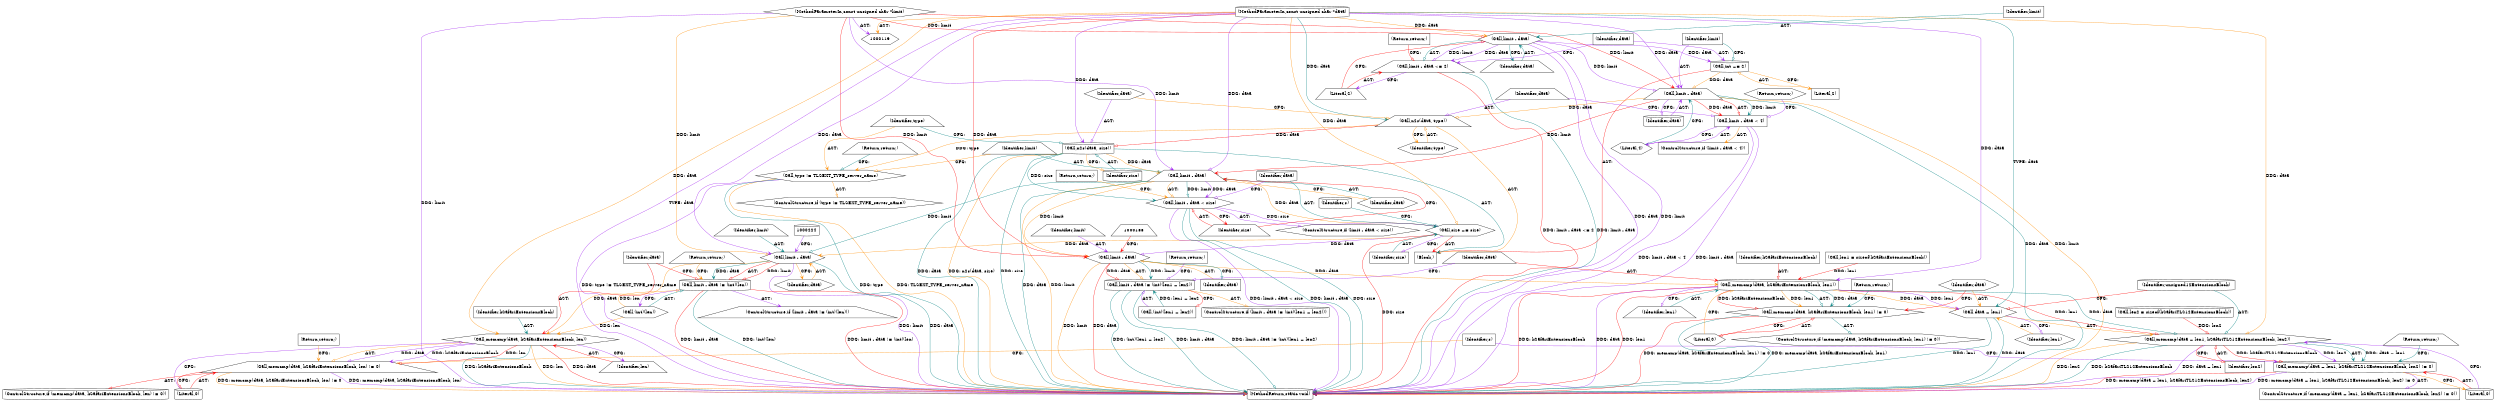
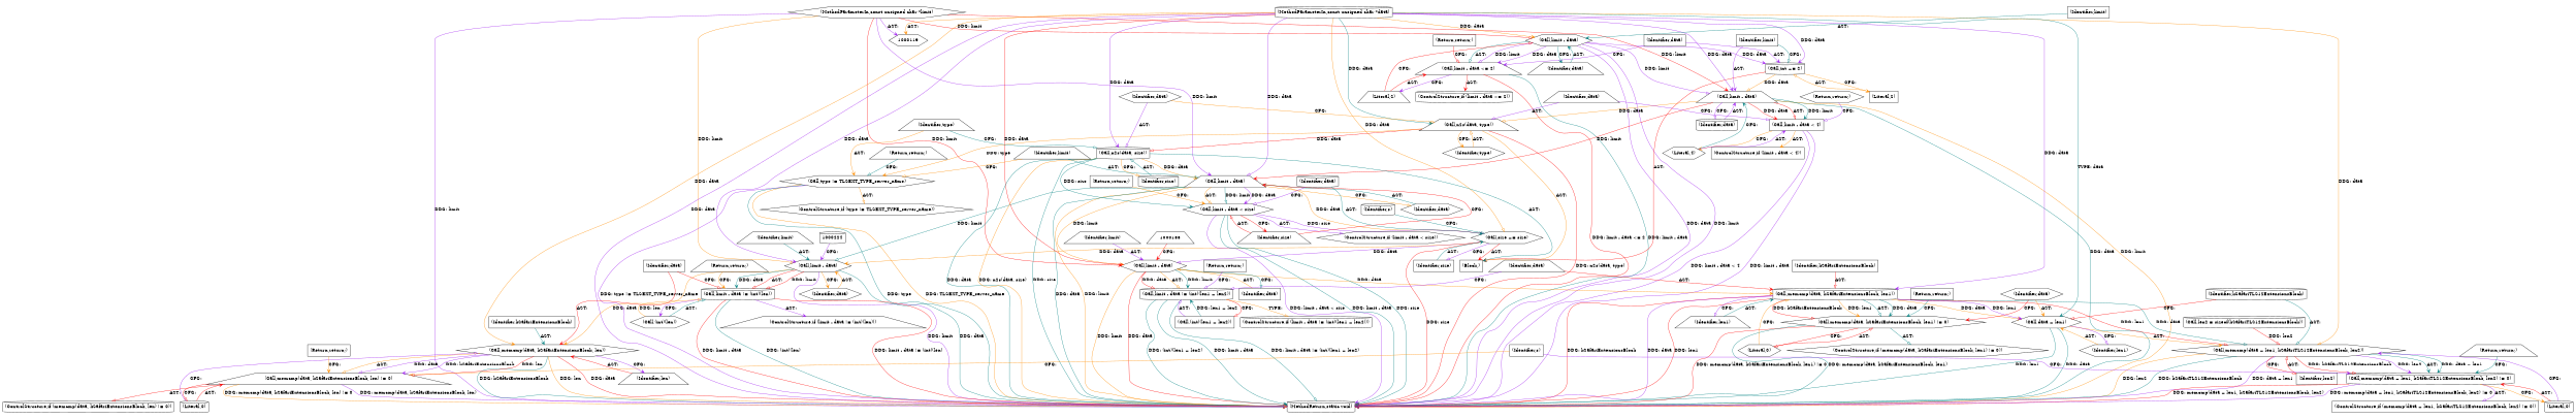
  digraph {
    node [shape=hexagon]
    edge [arrowhead=vee color=purple]
    n1 [label="(Call,limit - data)"]
    n2 [label="(Call,limit - data <= 2)" shape=trapezium]
    n3 [label="(Call,int += 2)" shape=cylinder]
    n4 [label="(Call,limit - data)" shape=trapezium]
    n5 [label="(Identifier,data)" shape=trapezium]
    n6 [label="(MethodReturn,static void)" shape=cylinder]
    n7 [label="(Literal,2)" shape=trapezium]
+   n8 [label="(ControlStructure,if (limit - data <= 2))" shape=cylinder]
    n9 [label="(Literal,2)" shape=box]
    n10 [label="(Block,)" shape=box]
    n11 [label="(Call,limit - data)" shape=trapezium]
    n12 [label="(Call,n2s(data, type))" shape=trapezium]
    n13 [label="(Call,limit - data < 4)" shape=box]
    n14 [label="(Identifier,data)" shape=cylinder]
    n15 [label="(MethodParameterIn,const unsigned char *limit)"]
    n16 [label="(Call,limit - data)"]
    n17 [label="(Call,limit - data)"]
    1000119
    n19 [label="(Call,size += size)"]
    n20 [label="(Call,limit - data < size)"]
    n21 [label="(Identifier,data)"]
    n22 [label="(Call,memcmp(data, kSafariExtensionsBlock, len1))" shape=cylinder]
    n23 [label="(Call,limit - data != (int)(len1 + len2))" shape=cylinder]
    n24 [label="(Identifier,data)" shape=box]
    n25 [label="(Call,memcmp(data, kSafariExtensionsBlock, len))"]
    n26 [label="(Call,limit - data != (int)(len))" shape=cylinder]
    n27 [label="(Identifier,data)"]
    n28 [label="(MethodParameterIn,const unsigned char *data)" shape=cylinder]
    n29 [label="(Call,n2s(data, size))" shape=cylinder]
    n30 [label="(Call,memcmp(data + len1, kSafariTLS12ExtensionsBlock, len2))"]
    n31 [label="(Call,data + len1)"]
    n32 [label="(Call,type != TLSEXT_TYPE_server_name)"]
    n33 [label="(Identifier,type)"]
    n34 [label="(Identifier,size)" shape=cylinder]
    n35 [label="(Identifier,size)" shape=box]
    n36 [label="(Call,memcmp(data, kSafariExtensionsBlock, len1) != 0)"]
    n37 [label="(Identifier,len1)" shape=trapezium]
    n38 [label="(Call,memcmp(data + len1, kSafariTLS12ExtensionsBlock, len2) != 0)" shape=cylinder]
    n39 [label="(Identifier,len2)" shape=box]
    n40 [label="(Identifier,len1)"]
    n41 [label="(Call,memcmp(data, kSafariExtensionsBlock, len) != 0)" shape=trapezium]
    n42 [label="(Identifier,len)" shape=trapezium]
    n43 [label="(Literal,4)"]
    n44 [label="(ControlStructure,if (limit - data < 4))" shape=box]
    n45 [label="(ControlStructure,if (type != TLSEXT_TYPE_server_name))"]
    n46 [label="(Identifier,size)" shape=trapezium]
    n47 [label="(ControlStructure,if (limit - data < size))"]
    n48 [label="(Call,(int)(len1 + len2))" shape=box]
    n49 [label="(ControlStructure,if (limit - data != (int)(len1 + len2)))" shape=cylinder]
    n50 [label="(Literal,0)"]
    n51 [label="(ControlStructure,if (memcmp(data, kSafariExtensionsBlock, len1) != 0))"]
    n52 [label="(ControlStructure,if (memcmp(data + len1, kSafariTLS12ExtensionsBlock, len2) != 0))" shape=box]
    n53 [label="(Literal,0)" shape=cylinder]
    n54 [label="(Call,(int)(len))"]
    n55 [label="(ControlStructure,if (limit - data != (int)(len)))" shape=trapezium]
    n56 [label="(ControlStructure,if (memcmp(data, kSafariExtensionsBlock, len) != 0))" shape=cylinder]
    n57 [label="(Literal,0)" shape=cylinder]
    n58 [label="(Return,return;)" shape=box]
    n59 [label="(Identifier,data)"]
    n60 [label="(Identifier,kSafariExtensionsBlock)" shape=box]
    n61 [label="(Return,return;)" shape=box]
    n62 [label="(Identifier,data)" shape=box]
    n63 [label="(Identifier,limit)" shape=box]
    n64 [label="(Return,return;)" shape=box]
    n65 [label="(Identifier,limit)" shape=trapezium]
    n66 [label="(Return,return;)" shape=box]
    n67 [label="(Identifier,data)" shape=cylinder]
    n68 [label="(Identifier,data)"]
    n69 [label="(Identifier,s)" shape=box]
    n70 [label="(Return,return;)"]
    n71 [label="(Call,len2 = sizeof(kSafariTLS12ExtensionsBlock))" shape=cylinder]
    n72 [label="(Identifier,s)" shape=cylinder]
    n73 [label="(Return,return;)" shape=trapezium]
    n74 [label="(Return,return;)" shape=trapezium]
    n75 [label="(Identifier,type)" shape=trapezium]
    n76 [label="(Identifier,kSafariExtensionsBlock)" shape=box]
    n77 [label="(Return,return;)" shape=box]
    n78 [label="(Identifier,data)" shape=box]
    n79 [label="(Return,return;)" shape=trapezium]
    n80 [label="(Identifier,limit)" shape=trapezium]
-   n81 [label="(Identifier,unsigned12ExtensionsBlock)" shape=cylinder]
+   n81 [label="(Identifier,kSafariTLS12ExtensionsBlock)" shape=cylinder]
    n82 [label="(Identifier,limit)" shape=trapezium]
    n83 [label="(Identifier,data)" shape=trapezium]
    n84 [label="(Identifier,limit)" shape=box]
-   n85 [label="(Call,len1 = sizeof(kSafariExtensionsBlock))" shape=box]
    n86 [label="(Identifier,data)" shape=trapezium]
    1000188 [shape=trapezium]
    1000224 [shape=cylinder]
    n1 -> n2 [arrowhead=onormal color=teal label="AST: "]
    n1 -> n2 [arrowhead=onormal label="DDG: limit"]
    n1 -> n2 [label="DDG: data"]
    n1 -> n3 [label="DDG: data"]
    n1 -> n4 [arrowhead=onormal label="DDG: limit"]
    n1 -> n5 [color=teal label="CFG: "]
    n1 -> n6 [arrowhead=onormal label="DDG: data"]
    n1 -> n6 [arrowhead=onormal label="DDG: limit"]
    n2 -> n6 [color=teal label="DDG: limit - data"]
    n2 -> n6 [color=red label="DDG: limit - data <= 2"]
    n2 -> n7 [label="CFG: "]
+   n2 -> n8 [color=red label="AST: "]
    n3 -> n4 [arrowhead=onormal color=darkorange label="DDG: data"]
    n3 -> n9 [color=darkorange label="CFG: "]
    n3 -> n10 [color=red label="AST: "]
    n4 -> n6 [arrowhead=onormal color=teal label="DDG: data"]
    n4 -> n6 [color=darkorange label="DDG: limit"]
    n4 -> n11 [color=red label="DDG: limit"]
    n4 -> n12 [arrowhead=onormal color=darkorange label="DDG: data"]
    n4 -> n13 [arrowhead=onormal color=red label="AST: "]
    n4 -> n13 [color=teal label="DDG: limit"]
    n4 -> n13 [color=red label="DDG: data"]
    n4 -> n14 [arrowhead=onormal label="CFG: "]
    n5 -> n1 [color=teal label="AST: "]
    n7 -> n1 [arrowhead=onormal color=red label="CFG: "]
    n7 -> n2 [color=red label="AST: "]
    n9 -> n3 [arrowhead=onormal color=darkorange label="AST: "]
    n11 -> n6 [arrowhead=onormal color=darkorange label="DDG: limit"]
    n11 -> n6 [arrowhead=onormal color=teal label="DDG: data"]
    n11 -> n16 [color=darkorange label="DDG: limit"]
    n11 -> n17 [arrowhead=onormal color=teal label="DDG: limit"]
    n11 -> n19 [arrowhead=onormal color=darkorange label="DDG: data"]
    n11 -> n20 [arrowhead=onormal color=darkorange label="AST: "]
    n11 -> n20 [arrowhead=onormal color=teal label="DDG: limit"]
    n11 -> n20 [label="DDG: data"]
    n11 -> n21 [arrowhead=onormal color=darkorange label="CFG: "]
+   n12 -> n6 [color=red label="DDG: n2s(data, type)"]
    n12 -> n10 [arrowhead=onormal color=darkorange label="AST: "]
    n12 -> n29 [arrowhead=onormal color=red label="DDG: data"]
    n12 -> n32 [color=darkorange label="DDG: type"]
    n12 -> n33 [color=darkorange label="CFG: "]
    n13 -> n6 [label="DDG: limit - data < 4"]
    n13 -> n6 [label="DDG: limit - data"]
-   n13 -> n43 [label="CFG: "]
+   n13 -> n43 [color=darkorange label="CFG: "]
    n13 -> n44 [color=darkorange label="AST: "]
    n14 -> n4 [label="AST: "]
    n15 -> n1 [arrowhead=onormal color=red label="DDG: limit"]
    n15 -> n4 [color=red label="DDG: limit"]
    n15 -> n6 [label="DDG: limit"]
    n15 -> n11 [label="DDG: limit"]
    n15 -> n16 [color=red label="DDG: limit"]
    n15 -> n17 [arrowhead=onormal color=darkorange label="DDG: limit"]
    n15 -> 1000119 [label="AST: "]
    n16 -> n6 [color=darkorange label="DDG: limit"]
    n16 -> n6 [color=red label="DDG: data"]
    n16 -> n22 [color=darkorange label="DDG: data"]
    n16 -> n23 [arrowhead=onormal color=darkorange label="AST: "]
    n16 -> n23 [color=teal label="DDG: limit"]
    n16 -> n23 [arrowhead=onormal color=red label="DDG: data"]
    n16 -> n24 [arrowhead=onormal color=teal label="CFG: "]
    n17 -> n6 [arrowhead=onormal label="DDG: limit"]
    n17 -> n6 [color=teal label="DDG: data"]
    n17 -> n25 [color=darkorange label="DDG: data"]
    n17 -> n26 [arrowhead=onormal color=red label="AST: "]
    n17 -> n26 [arrowhead=onormal color=red label="DDG: limit"]
    n17 -> n26 [color=teal label="DDG: data"]
    n17 -> n27 [color=darkorange label="CFG: "]
    n19 -> n6 [arrowhead=onormal color=red label="DDG: size"]
    n19 -> n10 [color=red label="AST: "]
    n19 -> n16 [arrowhead=onormal label="DDG: data"]
    n19 -> n17 [color=darkorange label="DDG: data"]
    n19 -> n35 [arrowhead=onormal label="CFG: "]
    n20 -> n6 [label="DDG: limit - data < size"]
    n20 -> n6 [arrowhead=onormal color=teal label="DDG: limit - data"]
    n20 -> n6 [arrowhead=onormal color=teal label="DDG: size"]
    n20 -> n19 [arrowhead=onormal label="DDG: size"]
    n20 -> n46 [color=red label="CFG: "]
    n20 -> n47 [arrowhead=onormal label="AST: "]
    n21 -> n11 [arrowhead=onormal color=teal label="AST: "]
    n22 -> n6 [color=red label="DDG: kSafariExtensionsBlock"]
    n22 -> n6 [label="DDG: data"]
    n22 -> n6 [color=red label="DDG: len1"]
    n22 -> n30 [arrowhead=onormal color=teal label="DDG: data"]
    n22 -> n30 [arrowhead=onormal color=red label="DDG: len1"]
    n22 -> n31 [color=darkorange label="DDG: data"]
    n22 -> n31 [label="DDG: len1"]
    n22 -> n36 [arrowhead=onormal color=teal label="AST: "]
    n22 -> n36 [color=teal label="DDG: data"]
    n22 -> n36 [arrowhead=onormal color=red label="DDG: kSafariExtensionsBlock"]
    n22 -> n36 [color=darkorange label="DDG: len1"]
    n22 -> n37 [arrowhead=onormal label="CFG: "]
    n23 -> n6 [color=teal label="DDG: (int)(len1 + len2)"]
    n23 -> n6 [color=teal label="DDG: limit - data"]
    n23 -> n6 [arrowhead=onormal color=teal label="DDG: limit - data != (int)(len1 + len2)"]
    n23 -> n48 [arrowhead=onormal color=red label="CFG: "]
-   n23 -> n49 [arrowhead=onormal color=darkorange label="AST: "]
+   n23 -> n49 [arrowhead=onormal color=darkorange label="TYPE: "]
    n24 -> n16 [arrowhead=onormal color=darkorange label="AST: "]
    n25 -> n6 [arrowhead=onormal color=teal label="DDG: kSafariExtensionsBlock"]
    n25 -> n6 [color=darkorange label="DDG: len"]
    n25 -> n6 [color=red label="DDG: data"]
    n25 -> n41 [arrowhead=onormal color=darkorange label="AST: "]
    n25 -> n41 [arrowhead=onormal label="DDG: data"]
    n25 -> n41 [label="DDG: kSafariExtensionsBlock"]
    n25 -> n41 [arrowhead=onormal color=red label="DDG: len"]
    n25 -> n42 [label="CFG: "]
    n26 -> n6 [arrowhead=onormal color=teal label="DDG: (int)(len)"]
    n26 -> n6 [color=red label="DDG: limit - data != (int)(len)"]
    n26 -> n6 [color=red label="DDG: limit - data"]
    n26 -> n54 [label="CFG: "]
    n26 -> n55 [label="AST: "]
    n27 -> n17 [color=darkorange label="AST: "]
    n28 -> n1 [color=darkorange label="DDG: data"]
+   n28 -> n3 [label="DDG: data"]
    n28 -> n4 [label="DDG: data"]
-   n28 -> n6 [label="TYPE: data"]
+   n28 -> n6 [label="DDG: data"]
    n28 -> n11 [arrowhead=onormal label="DDG: data"]
    n28 -> n12 [color=teal label="DDG: data"]
    n28 -> n16 [arrowhead=onormal color=red label="DDG: data"]
    n28 -> n17 [label="DDG: data"]
    n28 -> 1000119 [color=darkorange label="AST: "]
    n28 -> n19 [arrowhead=onormal color=darkorange label="DDG: data"]
    n28 -> n22 [label="DDG: data"]
    n28 -> n25 [color=darkorange label="DDG: data"]
    n28 -> n29 [label="DDG: data"]
    n28 -> n30 [arrowhead=onormal color=darkorange label="DDG: data"]
    n28 -> n31 [color=teal label="TYPE: data"]
    n29 -> n6 [arrowhead=onormal color=teal label="DDG: data"]
    n29 -> n6 [arrowhead=onormal color=darkorange label="DDG: n2s(data, size)"]
    n29 -> n6 [arrowhead=onormal color=teal label="DDG: size"]
    n29 -> n10 [color=teal label="AST: "]
    n29 -> n11 [color=darkorange label="DDG: data"]
    n29 -> n20 [color=teal label="DDG: size"]
    n29 -> n34 [arrowhead=onormal color=darkorange label="CFG: "]
    n30 -> n6 [arrowhead=onormal color=darkorange label="DDG: len2"]
    n30 -> n6 [color=teal label="DDG: kSafariTLS12ExtensionsBlock"]
    n30 -> n6 [label="DDG: data + len1"]
    n30 -> n38 [color=teal label="AST: "]
    n30 -> n38 [color=teal label="DDG: data + len1"]
    n30 -> n38 [arrowhead=onormal color=red label="DDG: kSafariTLS12ExtensionsBlock"]
    n30 -> n38 [label="DDG: len2"]
    n30 -> n39 [arrowhead=onormal color=red label="CFG: "]
    n31 -> n6 [color=teal label="DDG: data"]
    n31 -> n6 [color=teal label="DDG: len1"]
    n31 -> n30 [color=darkorange label="AST: "]
    n31 -> n40 [arrowhead=onormal label="CFG: "]
    n32 -> n6 [color=darkorange label="DDG: TLSEXT_TYPE_server_name"]
    n32 -> n6 [arrowhead=onormal label="DDG: type != TLSEXT_TYPE_server_name"]
    n32 -> n6 [color=teal label="DDG: type"]
    n32 -> n45 [arrowhead=onormal color=darkorange label="AST: "]
    n33 -> n12 [arrowhead=onormal color=darkorange label="AST: "]
    n34 -> n29 [arrowhead=onormal color=teal label="AST: "]
    n35 -> n19 [color=teal label="AST: "]
    n36 -> n6 [color=red label="DDG: memcmp(data, kSafariExtensionsBlock, len1) != 0"]
    n36 -> n6 [color=teal label="DDG: memcmp(data, kSafariExtensionsBlock, len1)"]
    n36 -> n50 [arrowhead=onormal color=red label="CFG: "]
    n36 -> n51 [arrowhead=onormal color=teal label="AST: "]
    n37 -> n22 [color=teal label="AST: "]
    n38 -> n6 [arrowhead=onormal color=red label="DDG: memcmp(data + len1, kSafariTLS12ExtensionsBlock, len2)"]
    n38 -> n6 [arrowhead=onormal label="DDG: memcmp(data + len1, kSafariTLS12ExtensionsBlock, len2) != 0"]
    n38 -> n52 [arrowhead=onormal label="AST: "]
    n38 -> n53 [color=darkorange label="CFG: "]
    n39 -> n30 [arrowhead=onormal color=red label="AST: "]
    n40 -> n31 [color=darkorange label="AST: "]
    n41 -> n6 [color=darkorange label="DDG: memcmp(data, kSafariExtensionsBlock, len) != 0"]
    n41 -> n6 [arrowhead=onormal label="DDG: memcmp(data, kSafariExtensionsBlock, len)"]
    n41 -> n56 [arrowhead=onormal color=red label="AST: "]
    n41 -> n57 [arrowhead=onormal color=red label="CFG: "]
    n42 -> n25 [color=red label="AST: "]
    n43 -> n4 [color=teal label="CFG: "]
    n43 -> n13 [label="AST: "]
    n46 -> n11 [color=red label="CFG: "]
    n46 -> n20 [arrowhead=onormal color=red label="AST: "]
    n48 -> n23 [arrowhead=onormal label="AST: "]
    n48 -> n23 [color=teal label="DDG: len1 + len2"]
    n50 -> n22 [arrowhead=onormal color=darkorange label="CFG: "]
    n50 -> n36 [arrowhead=onormal color=red label="AST: "]
    n53 -> n30 [label="CFG: "]
    n53 -> n38 [color=red label="AST: "]
-   n54 -> n25 [color=darkorange label="DDG: len"]
    n54 -> n26 [arrowhead=onormal color=teal label="AST: "]
    n54 -> n26 [arrowhead=onormal color=darkorange label="DDG: len"]
    n57 -> n25 [arrowhead=onormal label="CFG: "]
    n57 -> n41 [color=red label="AST: "]
    n58 -> n23 [arrowhead=onormal label="CFG: "]
    n59 -> n31 [color=darkorange label="AST: "]
    n59 -> n36 [color=red label="CFG: "]
    n60 -> n25 [color=teal label="AST: "]
    n61 -> n2 [arrowhead=onormal color=red label="CFG: "]
    n62 -> n25 [color=red label="AST: "]
    n62 -> n26 [arrowhead=onormal color=red label="CFG: "]
    n63 -> n1 [color=teal label="AST: "]
    n64 -> n36 [color=teal label="CFG: "]
    n65 -> n16 [label="AST: "]
    n66 -> n20 [color=darkorange label="CFG: "]
    n67 -> n19 [color=teal label="AST: "]
    n67 -> n20 [arrowhead=onormal label="CFG: "]
    n68 -> n12 [arrowhead=onormal color=darkorange label="CFG: "]
    n68 -> n29 [arrowhead=onormal label="AST: "]
    n69 -> n38 [label="CFG: "]
    n69 -> n41 [arrowhead=onormal color=darkorange label="CFG: "]
    n70 -> n13 [arrowhead=onormal label="CFG: "]
    n71 -> n30 [arrowhead=onormal color=red label="DDG: len2"]
    n72 -> n19 [arrowhead=onormal color=teal label="CFG: "]
    n73 -> n26 [color=darkorange label="CFG: "]
    n74 -> n38 [color=teal label="CFG: "]
    n75 -> n29 [arrowhead=onormal color=teal label="CFG: "]
    n75 -> n32 [color=darkorange label="AST: "]
    n76 -> n22 [arrowhead=onormal color=red label="AST: "]
    n77 -> n41 [color=darkorange label="CFG: "]
    n78 -> n2 [label="CFG: "]
    n78 -> n3 [label="AST: "]
    n79 -> n32 [arrowhead=onormal color=teal label="CFG: "]
    n80 -> n11 [arrowhead=onormal color=teal label="AST: "]
    n80 -> n32 [arrowhead=onormal color=darkorange label="CFG: "]
    n81 -> n30 [arrowhead=onormal color=teal label="AST: "]
    n81 -> n31 [arrowhead=onormal color=red label="CFG: "]
    n82 -> n17 [color=teal label="AST: "]
    n83 -> n22 [color=red label="AST: "]
    n83 -> n23 [arrowhead=onormal label="CFG: "]
    n84 -> n3 [arrowhead=onormal color=teal label="CFG: "]
    n84 -> n4 [label="AST: "]
-   n85 -> n22 [color=red label="DDG: len1"]
    n86 -> n12 [arrowhead=onormal label="AST: "]
    n86 -> n13 [arrowhead=onormal label="CFG: "]
    1000188 -> n16 [color=red label="CFG: "]
    1000224 -> n17 [label="CFG: "]
  }
